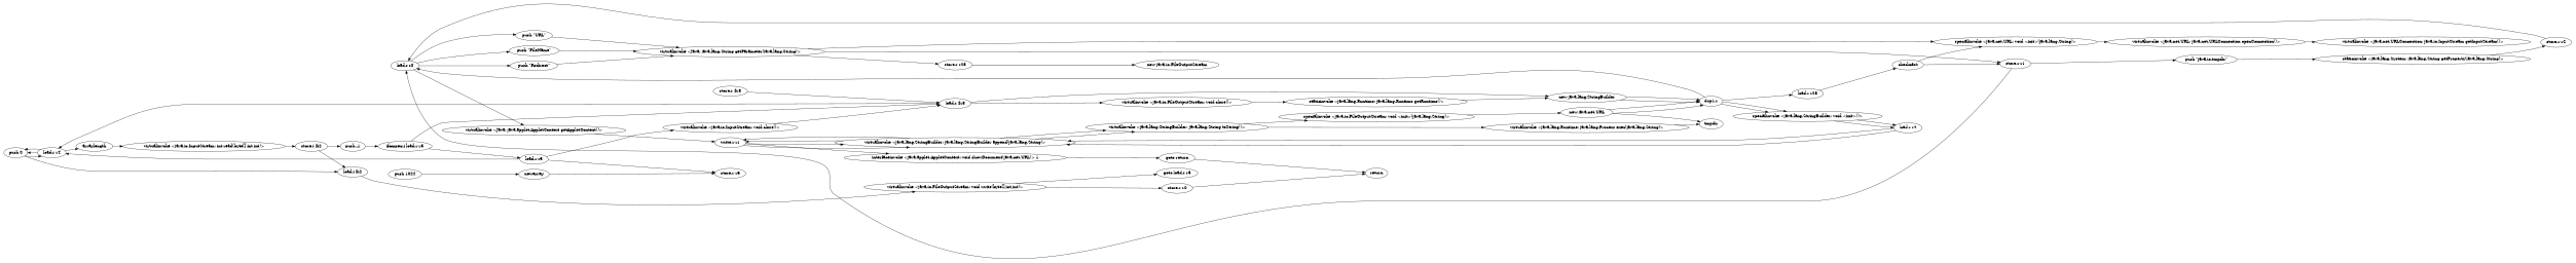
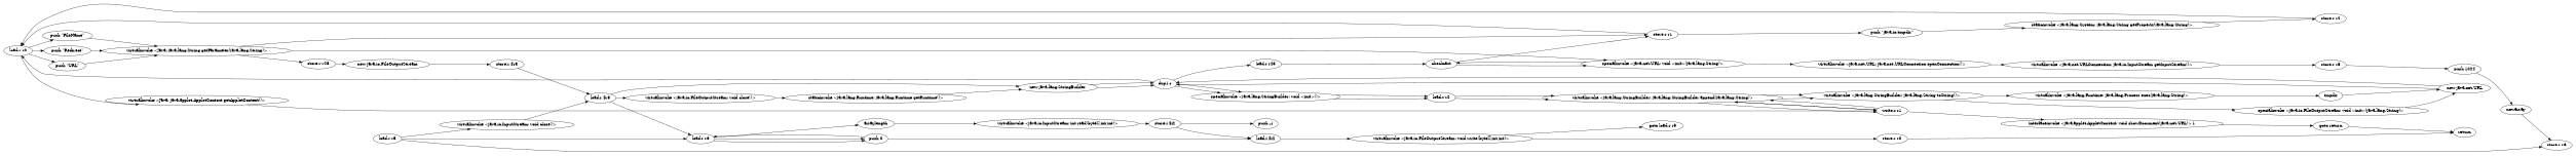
  digraph {
    rankdir=LR
    "load.r r0"
    "push \"FileName\""
    "push \"Redirect\""
    "push \"URL\""
    "virtualinvoke <Java: java.applet.AppletContext getAppletContext()>"
    "virtualinvoke <Java: java.lang.String getParameter(java.lang.String)>"
    n7 [label="write.r r1"]
    "store.r r1"
    "store.r r25"
    "specialinvoke <java.net.URL: void <init>(java.lang.String)>"
    "push \"java.io.tmpdir\""
    "new java.io.FileOutputStream"
    "virtualinvoke <java.net.URL: java.net.URLConnection openConnection()>"
    checkcast
    "staticinvoke <java.lang.System: java.lang.String getProperty(java.lang.String)>"
    "store.r r2"
    "store.r $r8"
    "load.r $r8"
    "new java.lang.StringBuilder"
-   "load.r r6" [label="load.r r4"]
+   "load.r r6"
    "virtualinvoke <java.io.FileOutputStream: void close()>"
    "dup1.r"
    "push 0"
    arraylength
    "staticinvoke <java.lang.Runtime: java.lang.Runtime getRuntime()>"
    "specialinvoke <java.lang.StringBuilder: void <init>()>"
    "load.r r25"
    "load.r r2"
    "virtualinvoke <java.lang.StringBuilder: java.lang.StringBuilder append(java.lang.String)>"
    "virtualinvoke <java.lang.StringBuilder: java.lang.String toString()>"
    "interfaceinvoke <java.applet.AppletContext: void showDocument(java.net.URL)> 1"
    "specialinvoke <java.io.FileOutputStream: void <init>(java.lang.String)>"
    "virtualinvoke <java.lang.Runtime: java.lang.Process exec(java.lang.String)>"
    "goto return"
    "new java.net.URL"
    n36 [label=tmpdir]
    "virtualinvoke <java.net.URLConnection: java.io.InputStream getInputStream()>"
+   "store.r r5"
    "push 1024"
    newarray
    "store.r r6"
    "load.r r5"
    "virtualinvoke <java.io.InputStream: void close()>"
    "load.i $i2"
    "virtualinvoke <java.io.InputStream: int read(byte[],int,int)>"
    "virtualinvoke <java.io.FileOutputStream: void write(byte[],int,int)>"
    "store.i $i2"
    "push -1"
-   "ifcmpeq.i load.r r5"
    "goto load.r r5"
    "store.r r0"
    return
    "load.r r0" -> "push \"FileName\""
    "load.r r0" -> "push \"Redirect\""
    "load.r r0" -> "push \"URL\""
    "load.r r0" -> "virtualinvoke <Java: java.applet.AppletContext getAppletContext()>"
    "push \"FileName\"" -> "virtualinvoke <Java: java.lang.String getParameter(java.lang.String)>"
    "push \"Redirect\"" -> "virtualinvoke <Java: java.lang.String getParameter(java.lang.String)>"
    "push \"URL\"" -> "virtualinvoke <Java: java.lang.String getParameter(java.lang.String)>"
    "virtualinvoke <Java: java.applet.AppletContext getAppletContext()>" -> n7
    "virtualinvoke <Java: java.lang.String getParameter(java.lang.String)>" -> "store.r r1"
    "virtualinvoke <Java: java.lang.String getParameter(java.lang.String)>" -> "store.r r25"
    "virtualinvoke <Java: java.lang.String getParameter(java.lang.String)>" -> "specialinvoke <java.net.URL: void <init>(java.lang.String)>"
    n7 -> "virtualinvoke <java.lang.StringBuilder: java.lang.StringBuilder append(java.lang.String)>"
    n7 -> "virtualinvoke <java.lang.StringBuilder: java.lang.StringBuilder append(java.lang.String)>"
    n7 -> "interfaceinvoke <java.applet.AppletContext: void showDocument(java.net.URL)> 1"
    "store.r r1" -> "load.r r0"
    "store.r r1" -> "push \"java.io.tmpdir\""
    "store.r r25" -> "new java.io.FileOutputStream"
    "specialinvoke <java.net.URL: void <init>(java.lang.String)>" -> "virtualinvoke <java.net.URL: java.net.URLConnection openConnection()>"
+   "specialinvoke <java.net.URL: void <init>(java.lang.String)>" -> checkcast
    "push \"java.io.tmpdir\"" -> "staticinvoke <java.lang.System: java.lang.String getProperty(java.lang.String)>"
+   "new java.io.FileOutputStream" -> "store.r $r8"
    "virtualinvoke <java.net.URL: java.net.URLConnection openConnection()>" -> "virtualinvoke <java.net.URLConnection: java.io.InputStream getInputStream()>"
    checkcast -> "store.r r1"
    checkcast -> "specialinvoke <java.net.URL: void <init>(java.lang.String)>"
    "staticinvoke <java.lang.System: java.lang.String getProperty(java.lang.String)>" -> "store.r r2"
    "store.r r2" -> "load.r r0"
    "store.r $r8" -> "load.r $r8"
    "load.r $r8" -> "new java.lang.StringBuilder"
    "load.r $r8" -> "load.r r6"
    "load.r $r8" -> "virtualinvoke <java.io.FileOutputStream: void close()>"
    "new java.lang.StringBuilder" -> "dup1.r"
    "new java.lang.StringBuilder" -> "dup1.r"
    "load.r r6" -> "push 0"
    "load.r r6" -> "push 0"
    "load.r r6" -> arraylength
    "virtualinvoke <java.io.FileOutputStream: void close()>" -> "staticinvoke <java.lang.Runtime: java.lang.Runtime getRuntime()>"
    "dup1.r" -> "load.r r0"
    "dup1.r" -> "specialinvoke <java.lang.StringBuilder: void <init>()>"
    "dup1.r" -> "specialinvoke <java.lang.StringBuilder: void <init>()>"
    "dup1.r" -> "load.r r25"
    "push 0" -> "load.r r6"
    "push 0" -> "load.i $i2"
    arraylength -> "virtualinvoke <java.io.InputStream: int read(byte[],int,int)>"
    "staticinvoke <java.lang.Runtime: java.lang.Runtime getRuntime()>" -> "new java.lang.StringBuilder"
    "specialinvoke <java.lang.StringBuilder: void <init>()>" -> "load.r r2"
    "specialinvoke <java.lang.StringBuilder: void <init>()>" -> "load.r r2"
    "load.r r25" -> checkcast
    "load.r r2" -> "virtualinvoke <java.lang.StringBuilder: java.lang.StringBuilder append(java.lang.String)>"
    "load.r r2" -> "virtualinvoke <java.lang.StringBuilder: java.lang.StringBuilder append(java.lang.String)>"
    "virtualinvoke <java.lang.StringBuilder: java.lang.StringBuilder append(java.lang.String)>" -> n7
    "virtualinvoke <java.lang.StringBuilder: java.lang.StringBuilder append(java.lang.String)>" -> n7
    "virtualinvoke <java.lang.StringBuilder: java.lang.StringBuilder append(java.lang.String)>" -> "virtualinvoke <java.lang.StringBuilder: java.lang.String toString()>"
    "virtualinvoke <java.lang.StringBuilder: java.lang.StringBuilder append(java.lang.String)>" -> "virtualinvoke <java.lang.StringBuilder: java.lang.String toString()>"
    "virtualinvoke <java.lang.StringBuilder: java.lang.String toString()>" -> "specialinvoke <java.io.FileOutputStream: void <init>(java.lang.String)>"
    "virtualinvoke <java.lang.StringBuilder: java.lang.String toString()>" -> "virtualinvoke <java.lang.Runtime: java.lang.Process exec(java.lang.String)>"
    "interfaceinvoke <java.applet.AppletContext: void showDocument(java.net.URL)> 1" -> "goto return"
    "specialinvoke <java.io.FileOutputStream: void <init>(java.lang.String)>" -> "new java.net.URL"
    "virtualinvoke <java.lang.Runtime: java.lang.Process exec(java.lang.String)>" -> n36
    "goto return" -> return
    "new java.net.URL" -> "dup1.r"
    "new java.net.URL" -> "dup1.r"
-   "new java.net.URL" -> n36
+   n36 -> "new java.net.URL"
+   "virtualinvoke <java.net.URLConnection: java.io.InputStream getInputStream()>" -> "store.r r5"
+   "store.r r5" -> "push 1024"
    "push 1024" -> newarray
    newarray -> "store.r r6"
    "load.r r5" -> "load.r r6"
    "load.r r5" -> "store.r r6"
    "load.r r5" -> "virtualinvoke <java.io.InputStream: void close()>"
    "virtualinvoke <java.io.InputStream: void close()>" -> "load.r $r8"
    "load.i $i2" -> "virtualinvoke <java.io.FileOutputStream: void write(byte[],int,int)>"
    "virtualinvoke <java.io.InputStream: int read(byte[],int,int)>" -> "store.i $i2"
    "virtualinvoke <java.io.FileOutputStream: void write(byte[],int,int)>" -> "goto load.r r5"
    "virtualinvoke <java.io.FileOutputStream: void write(byte[],int,int)>" -> "store.r r0"
    "store.i $i2" -> "load.i $i2"
    "store.i $i2" -> "push -1"
-   "push -1" -> "ifcmpeq.i load.r r5"
-   "ifcmpeq.i load.r r5" -> "load.r $r8"
-   "ifcmpeq.i load.r r5" -> "load.r r5"
    "store.r r0" -> return
  }
